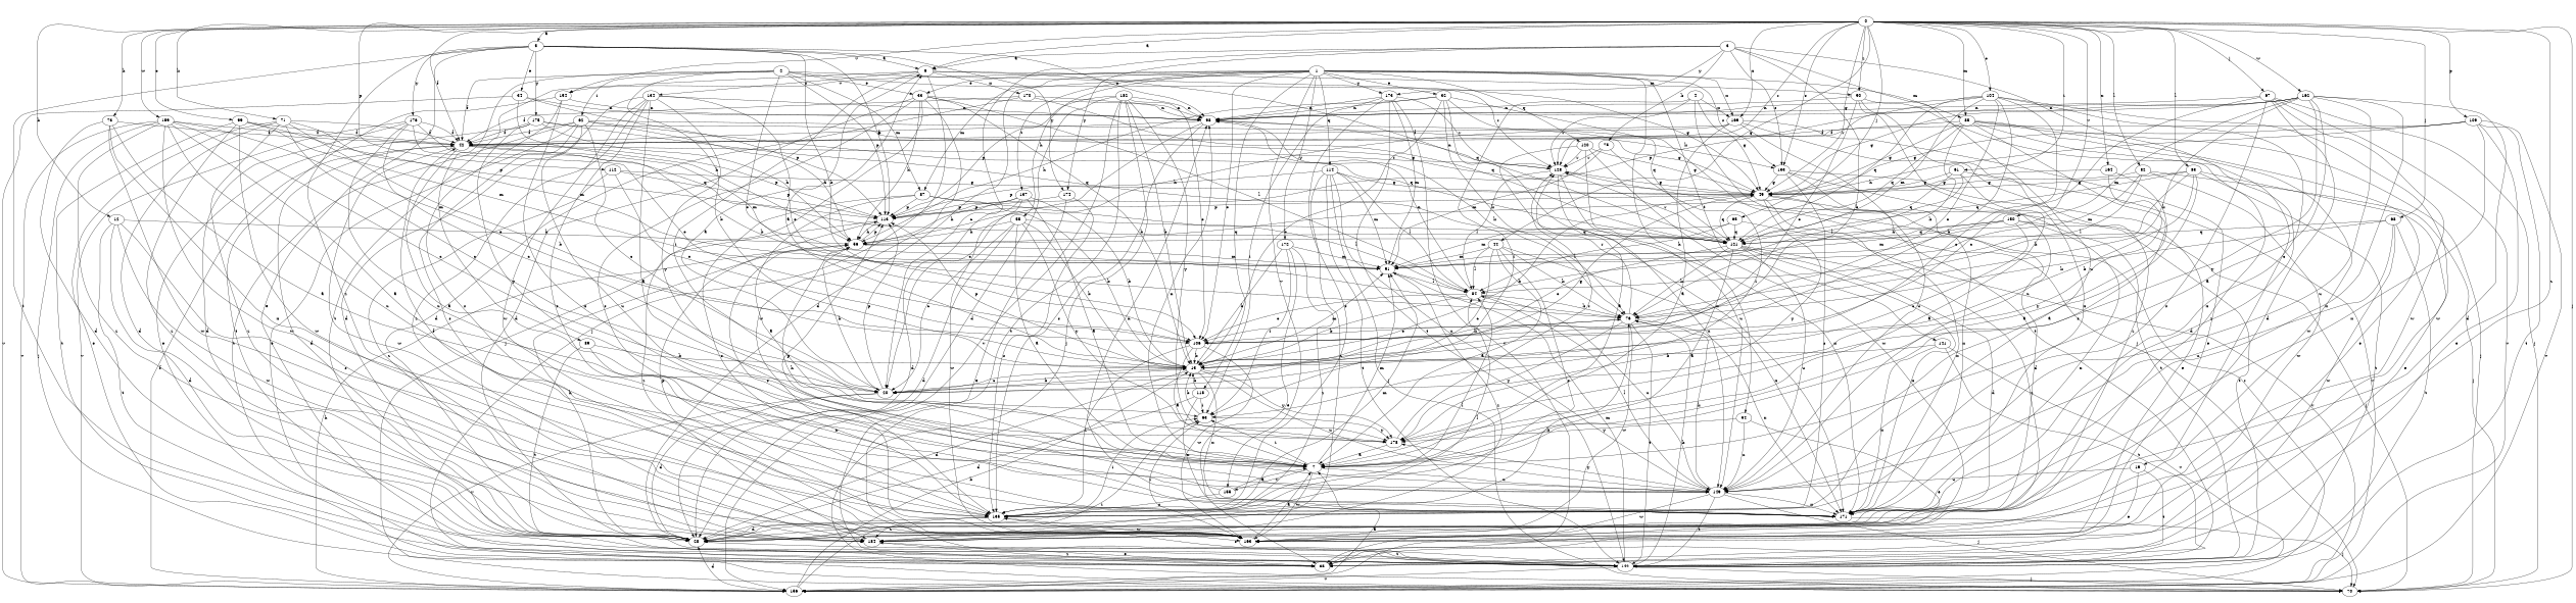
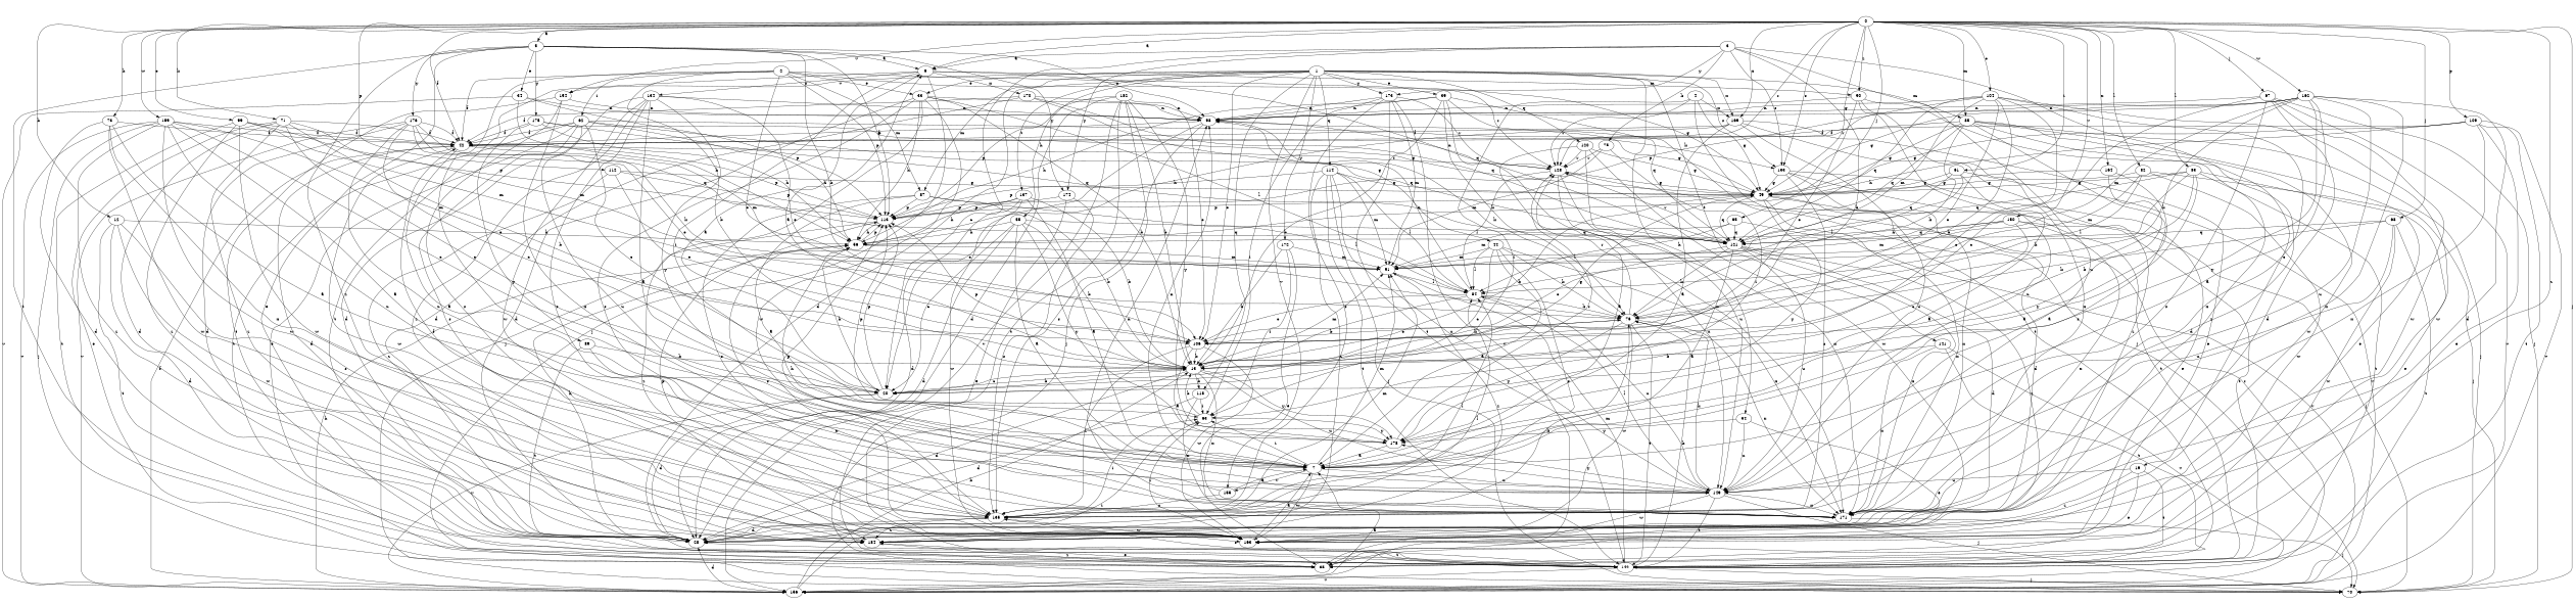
  strict digraph {
    0
    5
    6
    12
    42
    44
    49
    61
    65
    67
    68
    70
    71
    73
    82
    83
    85
    99
    104
    109
    112
    128
    133
    150
    154
    159
    162
    164
    169
    184
    90
    113
    174
    142
    34
    35
    76
    98
    175
    176
    63
    121
    134
    170
    28
    163
    56
    135
    7
    91
    20
    171
    84
    13
    178
    156
    149
    106
    182
    1
-   32
+   32 [label=39]
    33
    54
    55
    87
    114
    118
    120
    137
    141
    155
    172
    173
    2
    62
    89
    3
    19
    75
    4
    0 -> 5 [label=a]
    0 -> 6 [label=a]
    0 -> 12 [label=b]
    0 -> 42 [label=f]
-   0 -> 44 [label=g]
+   170 -> 44 [label=g]
    0 -> 49 [label=g]
    0 -> 61 [label=i]
    0 -> 65 [label=j]
    0 -> 67 [label=j]
    0 -> 68 [label=j]
    0 -> 70 [label=j]
    0 -> 71 [label=k]
    0 -> 73 [label=k]
    0 -> 82 [label=l]
    0 -> 83 [label=l]
    0 -> 85 [label=m]
    0 -> 99 [label=o]
    0 -> 104 [label=o]
    0 -> 109 [label=p]
    0 -> 112 [label=p]
    0 -> 128 [label=r]
    0 -> 133 [label=s]
    0 -> 150 [label=v]
    0 -> 154 [label=v]
    0 -> 159 [label=w]
    0 -> 162 [label=w]
    0 -> 164 [label=x]
    0 -> 169 [label=x]
    0 -> 184 [label=z]
    0 -> 90 [label=z]
    5 -> 6 [label=a]
    5 -> 184 [label=z]
    5 -> 113 [label=p]
    5 -> 174 [label=y]
    5 -> 142 [label=t]
    5 -> 34 [label=e]
    5 -> 35 [label=e]
    5 -> 76 [label=k]
    5 -> 98 [label=n]
    5 -> 175 [label=y]
    5 -> 176 [label=y]
    6 -> 70 [label=j]
    6 -> 90 [label=m]
    6 -> 142 [label=t]
    6 -> 63 [label=i]
    6 -> 121 [label=q]
    6 -> 134 [label=s]
    6 -> 170 [label=x]
    12 -> 142 [label=t]
    12 -> 28 [label=d]
    12 -> 163 [label=w]
    12 -> 56 [label=h]
    12 -> 135 [label=s]
    42 -> 128 [label=r]
    42 -> 113 [label=p]
-   42 -> 76 [label=k]
+   176 -> 76 [label=k]
    42 -> 28 [label=d]
    42 -> 163 [label=w]
    42 -> 7 [label=a]
    42 -> 91 [label=m]
    44 -> 76 [label=k]
    44 -> 135 [label=s]
    44 -> 7 [label=a]
    44 -> 91 [label=m]
    44 -> 20 [label=c]
    44 -> 171 [label=x]
    44 -> 84 [label=l]
    49 -> 113 [label=p]
    49 -> 142 [label=t]
    49 -> 121 [label=q]
    49 -> 28 [label=d]
    49 -> 171 [label=x]
    49 -> 13 [label=b]
    49 -> 178 [label=y]
    61 -> 49 [label=g]
    61 -> 121 [label=q]
    61 -> 7 [label=a]
    61 -> 84 [label=l]
    61 -> 156 [label=v]
    65 -> 121 [label=q]
    65 -> 91 [label=m]
    65 -> 84 [label=l]
    65 -> 156 [label=v]
    67 -> 70 [label=j]
    67 -> 98 [label=n]
    67 -> 28 [label=d]
    67 -> 163 [label=w]
    67 -> 135 [label=s]
    67 -> 20 [label=c]
    67 -> 156 [label=v]
    68 -> 142 [label=t]
    68 -> 76 [label=k]
    68 -> 121 [label=q]
    68 -> 163 [label=w]
    68 -> 149 [label=u]
    71 -> 42 [label=f]
    71 -> 184 [label=z]
    71 -> 35 [label=e]
    71 -> 28 [label=d]
    71 -> 91 [label=m]
    71 -> 20 [label=c]
    71 -> 13 [label=b]
    73 -> 42 [label=f]
    73 -> 28 [label=d]
    73 -> 163 [label=w]
    73 -> 7 [label=a]
    73 -> 171 [label=x]
    82 -> 49 [label=g]
    82 -> 70 [label=j]
    82 -> 163 [label=w]
    82 -> 91 [label=m]
    82 -> 84 [label=l]
    83 -> 49 [label=g]
    83 -> 142 [label=t]
    83 -> 35 [label=e]
    83 -> 76 [label=k]
    83 -> 121 [label=q]
    83 -> 7 [label=a]
    83 -> 13 [label=b]
    85 -> 42 [label=f]
    85 -> 49 [label=g]
    85 -> 70 [label=j]
    85 -> 35 [label=e]
    85 -> 76 [label=k]
    85 -> 121 [label=q]
    85 -> 28 [label=d]
    85 -> 163 [label=w]
    85 -> 135 [label=s]
    99 -> 42 [label=f]
    99 -> 184 [label=z]
    99 -> 113 [label=p]
    99 -> 142 [label=t]
    99 -> 163 [label=w]
    99 -> 91 [label=m]
    104 -> 113 [label=p]
    104 -> 98 [label=n]
    104 -> 121 [label=q]
    104 -> 163 [label=w]
    104 -> 91 [label=m]
    104 -> 20 [label=c]
    104 -> 171 [label=x]
    104 -> 13 [label=b]
    104 -> 106 [label=o]
    109 -> 42 [label=f]
    109 -> 49 [label=g]
    109 -> 142 [label=t]
    109 -> 35 [label=e]
    109 -> 56 [label=h]
    109 -> 171 [label=x]
    109 -> 156 [label=v]
    112 -> 49 [label=g]
    112 -> 184 [label=z]
    112 -> 113 [label=p]
    112 -> 106 [label=o]
    128 -> 49 [label=g]
    128 -> 98 [label=n]
    128 -> 171 [label=x]
    128 -> 84 [label=l]
    128 -> 149 [label=u]
    133 -> 49 [label=g]
    133 -> 142 [label=t]
    133 -> 35 [label=e]
    133 -> 135 [label=s]
    133 -> 171 [label=x]
    150 -> 70 [label=j]
    150 -> 121 [label=q]
    150 -> 56 [label=h]
    150 -> 91 [label=m]
    150 -> 20 [label=c]
    150 -> 171 [label=x]
    154 -> 142 [label=t]
    154 -> 98 [label=n]
    154 -> 135 [label=s]
    154 -> 171 [label=x]
    159 -> 42 [label=f]
    159 -> 70 [label=j]
    159 -> 184 [label=z]
    159 -> 163 [label=w]
    159 -> 7 [label=a]
    159 -> 20 [label=c]
    159 -> 156 [label=v]
    159 -> 149 [label=u]
    159 -> 106 [label=o]
    162 -> 49 [label=g]
    162 -> 128 [label=r]
    162 -> 76 [label=k]
    162 -> 98 [label=n]
    162 -> 28 [label=d]
    162 -> 7 [label=a]
    162 -> 91 [label=m]
    162 -> 171 [label=x]
    162 -> 178 [label=y]
    162 -> 149 [label=u]
    164 -> 49 [label=g]
    164 -> 7 [label=a]
    164 -> 178 [label=y]
    169 -> 42 [label=f]
    169 -> 184 [label=z]
    169 -> 35 [label=e]
    169 -> 56 [label=h]
    169 -> 7 [label=a]
    169 -> 149 [label=u]
    184 -> 35 [label=e]
    90 -> 184 [label=z]
    90 -> 98 [label=n]
    90 -> 171 [label=x]
    90 -> 149 [label=u]
    90 -> 106 [label=o]
    113 -> 184 [label=z]
    113 -> 56 [label=h]
    174 -> 113 [label=p]
    174 -> 35 [label=e]
    174 -> 135 [label=s]
    142 -> 70 [label=j]
    142 -> 76 [label=k]
    142 -> 135 [label=s]
    142 -> 91 [label=m]
    142 -> 156 [label=v]
    34 -> 113 [label=p]
    34 -> 98 [label=n]
    34 -> 56 [label=h]
    34 -> 156 [label=v]
    35 -> 184 [label=z]
    76 -> 128 [label=r]
    76 -> 142 [label=t]
    76 -> 163 [label=w]
    76 -> 171 [label=x]
    76 -> 178 [label=y]
    76 -> 106 [label=o]
    98 -> 42 [label=f]
    98 -> 49 [label=g]
    98 -> 76 [label=k]
    98 -> 135 [label=s]
    98 -> 20 [label=c]
    175 -> 42 [label=f]
    175 -> 49 [label=g]
-   175 -> 35 [label=e]
    175 -> 121 [label=q]
    175 -> 56 [label=h]
    175 -> 178 [label=y]
    176 -> 42 [label=f]
    176 -> 121 [label=q]
    176 -> 28 [label=d]
    176 -> 20 [label=c]
    176 -> 156 [label=v]
    176 -> 149 [label=u]
    176 -> 106 [label=o]
+   63 -> 113 [label=p]
    63 -> 13 [label=b]
    63 -> 178 [label=y]
    121 -> 128 [label=r]
    121 -> 184 [label=z]
    121 -> 76 [label=k]
    121 -> 28 [label=d]
    121 -> 7 [label=a]
    121 -> 171 [label=x]
    121 -> 149 [label=u]
    121 -> 106 [label=o]
    134 -> 184 [label=z]
    134 -> 98 [label=n]
    134 -> 28 [label=d]
    134 -> 163 [label=w]
    134 -> 135 [label=s]
    134 -> 7 [label=a]
    134 -> 178 [label=y]
    134 -> 106 [label=o]
    170 -> 42 [label=f]
    170 -> 98 [label=n]
    170 -> 121 [label=q]
    170 -> 28 [label=d]
    28 -> 142 [label=t]
    28 -> 76 [label=k]
    28 -> 56 [label=h]
    28 -> 84 [label=l]
    163 -> 113 [label=p]
    163 -> 63 [label=i]
    163 -> 7 [label=a]
    56 -> 113 [label=p]
    56 -> 135 [label=s]
    56 -> 91 [label=m]
    135 -> 184 [label=z]
    135 -> 63 [label=i]
    135 -> 28 [label=d]
    135 -> 163 [label=w]
    135 -> 91 [label=m]
    135 -> 84 [label=l]
    7 -> 98 [label=n]
    7 -> 63 [label=i]
    7 -> 163 [label=w]
    7 -> 91 [label=m]
    7 -> 149 [label=u]
    7 -> 155 [label=v]
    91 -> 184 [label=z]
    91 -> 84 [label=l]
    20 -> 6 [label=a]
    20 -> 113 [label=p]
    20 -> 28 [label=d]
    20 -> 56 [label=h]
    20 -> 13 [label=b]
    20 -> 156 [label=v]
    171 -> 42 [label=f]
    171 -> 70 [label=j]
    171 -> 98 [label=n]
    84 -> 76 [label=k]
    84 -> 98 [label=n]
    84 -> 13 [label=b]
    84 -> 149 [label=u]
    84 -> 106 [label=o]
    13 -> 6 [label=a]
    13 -> 49 [label=g]
    13 -> 113 [label=p]
    13 -> 28 [label=d]
    13 -> 91 [label=m]
    13 -> 20 [label=c]
    13 -> 171 [label=x]
    13 -> 178 [label=y]
    13 -> 149 [label=u]
    178 -> 128 [label=r]
    178 -> 7 [label=a]
    156 -> 42 [label=f]
    156 -> 128 [label=r]
    156 -> 63 [label=i]
    156 -> 28 [label=d]
    156 -> 56 [label=h]
    156 -> 7 [label=a]
    156 -> 13 [label=b]
    149 -> 70 [label=j]
    149 -> 142 [label=t]
    149 -> 76 [label=k]
    149 -> 163 [label=w]
    149 -> 56 [label=h]
    149 -> 171 [label=x]
    149 -> 84 [label=l]
    149 -> 178 [label=y]
    106 -> 76 [label=k]
    106 -> 163 [label=w]
    106 -> 135 [label=i]
    106 -> 7 [label=a]
    106 -> 13 [label=b]
    182 -> 70 [label=j]
    182 -> 113 [label=p]
    182 -> 142 [label=t]
-   182 -> 98 [label=n]
    182 -> 28 [label=d]
    182 -> 13 [label=b]
    182 -> 178 [label=y]
    182 -> 156 [label=v]
    182 -> 106 [label=o]
    1 -> 85 [label=m]
    1 -> 133 [label=s]
    1 -> 154 [label=v]
    1 -> 169 [label=x]
    1 -> 28 [label=d]
    1 -> 106 [label=o]
    1 -> 32 [label=e]
    1 -> 33 [label=e]
    1 -> 54 [label=h]
    1 -> 55 [label=h]
    1 -> 87 [label=m]
    1 -> 114 [label=q]
    1 -> 118 [label=q]
    1 -> 120 [label=q]
    1 -> 137 [label=t]
    1 -> 141 [label=t]
    1 -> 155 [label=v]
    1 -> 172 [label=y]
    1 -> 173 [label=y]
    32 -> 70 [label=j]
    32 -> 76 [label=k]
    32 -> 98 [label=n]
    32 -> 121 [label=q]
    32 -> 56 [label=h]
    32 -> 171 [label=x]
    32 -> 13 [label=b]
    33 -> 70 [label=j]
    33 -> 98 [label=n]
    33 -> 28 [label=d]
    33 -> 163 [label=w]
    33 -> 56 [label=h]
    33 -> 135 [label=s]
    33 -> 84 [label=l]
    33 -> 13 [label=b]
    54 -> 35 [label=e]
    54 -> 178 [label=y]
    54 -> 149 [label=u]
    55 -> 121 [label=q]
    55 -> 28 [label=d]
    55 -> 56 [label=h]
    55 -> 7 [label=a]
    55 -> 20 [label=c]
    55 -> 13 [label=b]
    55 -> 178 [label=y]
    87 -> 113 [label=p]
    87 -> 135 [label=s]
    87 -> 7 [label=a]
    87 -> 84 [label=l]
    87 -> 13 [label=b]
    114 -> 49 [label=g]
    114 -> 70 [label=j]
    114 -> 184 [label=z]
    114 -> 113 [label=p]
    114 -> 142 [label=t]
    114 -> 91 [label=m]
    114 -> 84 [label=l]
    114 -> 149 [label=u]
    118 -> 63 [label=i]
    118 -> 28 [label=d]
    118 -> 171 [label=x]
-   118 -> 13 [label=b]
+   13 -> 118 [label=b]
    120 -> 49 [label=g]
    120 -> 128 [label=r]
    120 -> 163 [label=w]
    120 -> 7 [label=a]
    120 -> 149 [label=u]
    137 -> 113 [label=p]
    137 -> 28 [label=d]
    137 -> 163 [label=w]
    137 -> 56 [label=h]
    137 -> 7 [label=a]
    137 -> 13 [label=b]
    141 -> 142 [label=t]
    141 -> 171 [label=x]
    141 -> 13 [label=b]
    141 -> 156 [label=v]
    155 -> 113 [label=p]
    155 -> 135 [label=s]
    155 -> 7 [label=a]
    172 -> 35 [label=e]
    172 -> 63 [label=i]
    172 -> 91 [label=m]
    172 -> 13 [label=b]
    173 -> 128 [label=r]
    173 -> 142 [label=t]
    173 -> 98 [label=n]
    173 -> 63 [label=i]
    173 -> 135 [label=s]
    173 -> 91 [label=m]
    173 -> 156 [label=v]
    2 -> 42 [label=f]
    2 -> 49 [label=g]
    2 -> 128 [label=r]
    2 -> 113 [label=p]
    2 -> 13 [label=b]
    2 -> 106 [label=o]
    2 -> 33 [label=e]
    2 -> 87 [label=m]
    2 -> 62 [label=i]
    2 -> 89 [label=m]
    62 -> 42 [label=f]
    62 -> 133 [label=k]
    62 -> 142 [label=t]
    62 -> 35 [label=e]
    62 -> 121 [label=q]
    62 -> 56 [label=h]
    62 -> 135 [label=s]
    62 -> 20 [label=c]
    62 -> 149 [label=u]
    89 -> 142 [label=t]
    89 -> 171 [label=x]
    89 -> 13 [label=b]
    3 -> 6 [label=a]
    3 -> 133 [label=s]
    3 -> 174 [label=y]
    3 -> 20 [label=c]
    3 -> 13 [label=b]
    3 -> 149 [label=u]
    3 -> 173 [label=y]
    3 -> 19 [label=c]
    3 -> 75 [label=k]
-   172 -> 184 [label=z]
+   19 -> 184 [label=z]
    19 -> 142 [label=t]
    19 -> 35 [label=e]
    19 -> 149 [label=u]
    75 -> 128 [label=r]
    75 -> 63 [label=i]
    75 -> 91 [label=m]
    4 -> 49 [label=g]
    4 -> 128 [label=r]
    4 -> 169 [label=x]
    4 -> 142 [label=t]
    4 -> 63 [label=i]
  }
